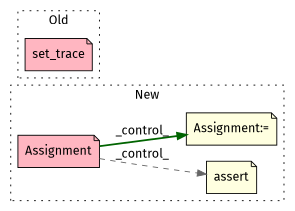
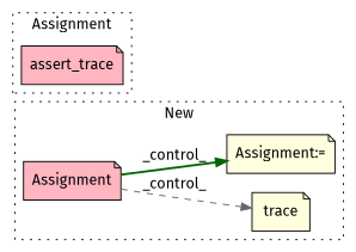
  digraph {
    fontname="Fira Sans"
    rankdir=LR
    node [a=32 fillcolor=lightyellow fontname="Fira Sans" shape=note style=filled]
    edge [arrowhead=normal fontname="Fira Sans"]
-   n1 [l="14,1" label=assert s="5410,5463"]
+   n1 [l="14,1" label=trace s="5410,5463"]
    n2 [a=42 fillcolor=lightpink label=Assignment]
    n3 [a=7 l=1 label="Assignment:=" s=5286]
-   n4 [fillcolor=lightpink l=11 label=set_trace s=3462]
+   n4 [fillcolor=lightpink l=11 label=assert_trace s=3462]
    subgraph cluster_1 {
      label=New
      style=dotted
      n1
      n2
      n3
    }
    subgraph cluster_2 {
-     label=Old
+     label=Assignment
      style=dotted
      n4
    }
    n2 -> n1 [color=gray40 label=_control_ style=dashed]
    n2 -> n3 [color=darkgreen label=_control_ style=bold]
  }
